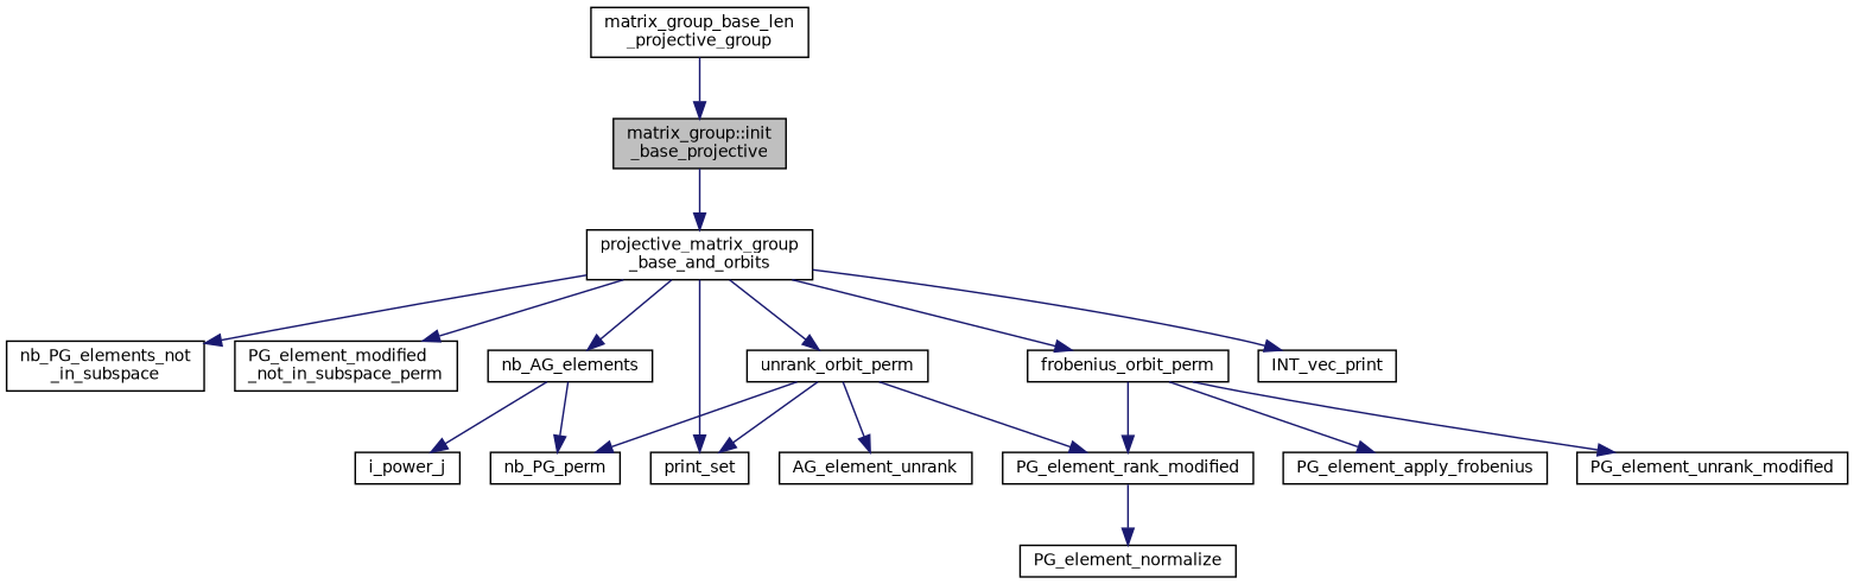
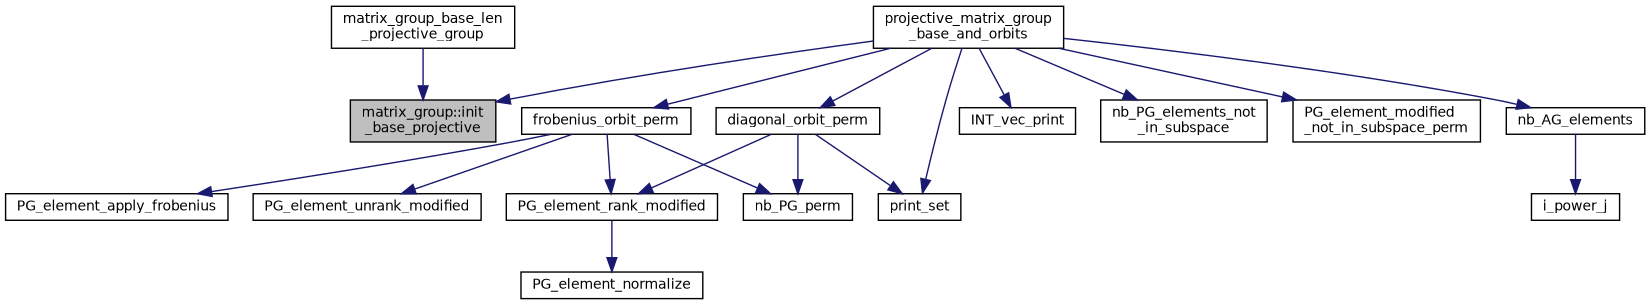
  digraph {
    rankdir=TB
    node [color=black fillcolor=white fontname=Helvetica fontsize=10 shape=record style=filled]
    edge [color=midnightblue fontname=Helvetica fontsize=10 labelfontname=Helvetica labelfontsize=10 style=solid]
    n1 [fillcolor=grey75 fontcolor=black height=0.2 label="matrix_group::init\l_base_projective" width=0.4]
    n2 [height=0.2 label="projective_matrix_group\l_base_and_orbits" width=0.4]
    n3 [height=0.2 label="matrix_group_base_len\l_projective_group" width=0.4]
    n4 [height=0.2 label="nb_PG_elements_not\l_in_subspace" width=0.4]
    n5 [height=0.2 label="PG_element_modified\l_not_in_subspace_perm" width=0.4]
    n6 [height=0.2 label=print_set width=0.4]
    n7 [height=0.2 label=nb_AG_elements width=0.4]
-   n8 [height=0.2 label=unrank_orbit_perm width=0.4]
+   n8 [height=0.2 label=diagonal_orbit_perm width=0.4]
    n9 [height=0.2 label=frobenius_orbit_perm width=0.4]
    n10 [height=0.2 label=INT_vec_print width=0.4]
    n11 [height=0.2 label=i_power_j width=0.4]
    n12 [height=0.2 label=nb_PG_perm width=0.4]
-   n13 [height=0.2 label=AG_element_unrank width=0.4]
    n14 [height=0.2 label=PG_element_rank_modified width=0.4]
    n15 [height=0.2 label=PG_element_unrank_modified width=0.4]
    n16 [height=0.2 label=PG_element_apply_frobenius width=0.4]
    n17 [height=0.2 label=PG_element_normalize width=0.4]
-   n1 -> n2
+   n2 -> n1
    n2 -> n4
    n2 -> n5
    n2 -> n6
    n2 -> n7
    n2 -> n8
    n2 -> n9
    n2 -> n10
    n3 -> n1
    n7 -> n11
    n8 -> n6
    n8 -> n12
-   n8 -> n13
    n8 -> n14
-   n7 -> n12
+   n9 -> n12
    n9 -> n14
    n9 -> n15
    n9 -> n16
    n14 -> n17
  }
